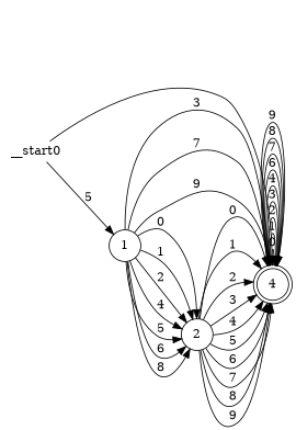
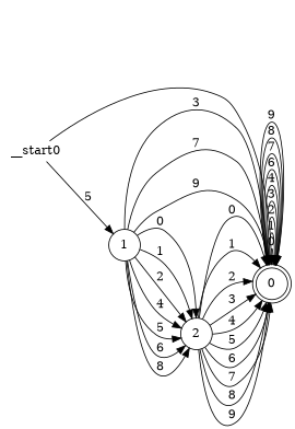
  digraph {
    rankdir=LR
    node [shape=circle]
-   n1 [label=4 shape=doublecircle]
+   n1 [label=0 shape=doublecircle]
    n2 [label=1]
    n3 [label=2]
    __start0 [height=0 shape=none width=0]
    n1 -> n1 [label=0]
    n1 -> n1 [label=1]
    n1 -> n1 [label=2]
    n1 -> n1 [label=3]
    n1 -> n1 [label=4]
    n1 -> n1 [label=6]
    n1 -> n1 [label=7]
    n1 -> n1 [label=8]
    n1 -> n1 [label=9]
    n2 -> n1 [label=3]
    n2 -> n1 [label=7]
    n2 -> n1 [label=9]
    n2 -> n3 [label=0]
    n2 -> n3 [label=1]
    n2 -> n3 [label=2]
    n2 -> n3 [label=4]
    n2 -> n3 [label=5]
    n2 -> n3 [label=6]
    n2 -> n3 [label=8]
    n3 -> n1 [label=0]
    n3 -> n1 [label=1]
    n3 -> n1 [label=2]
    n3 -> n1 [label=3]
    n3 -> n1 [label=4]
    n3 -> n1 [label=5]
    n3 -> n1 [label=6]
    n3 -> n1 [label=7]
    n3 -> n1 [label=8]
    n3 -> n1 [label=9]
    __start0 -> n1
    __start0 -> n2 [label=5]
  }
